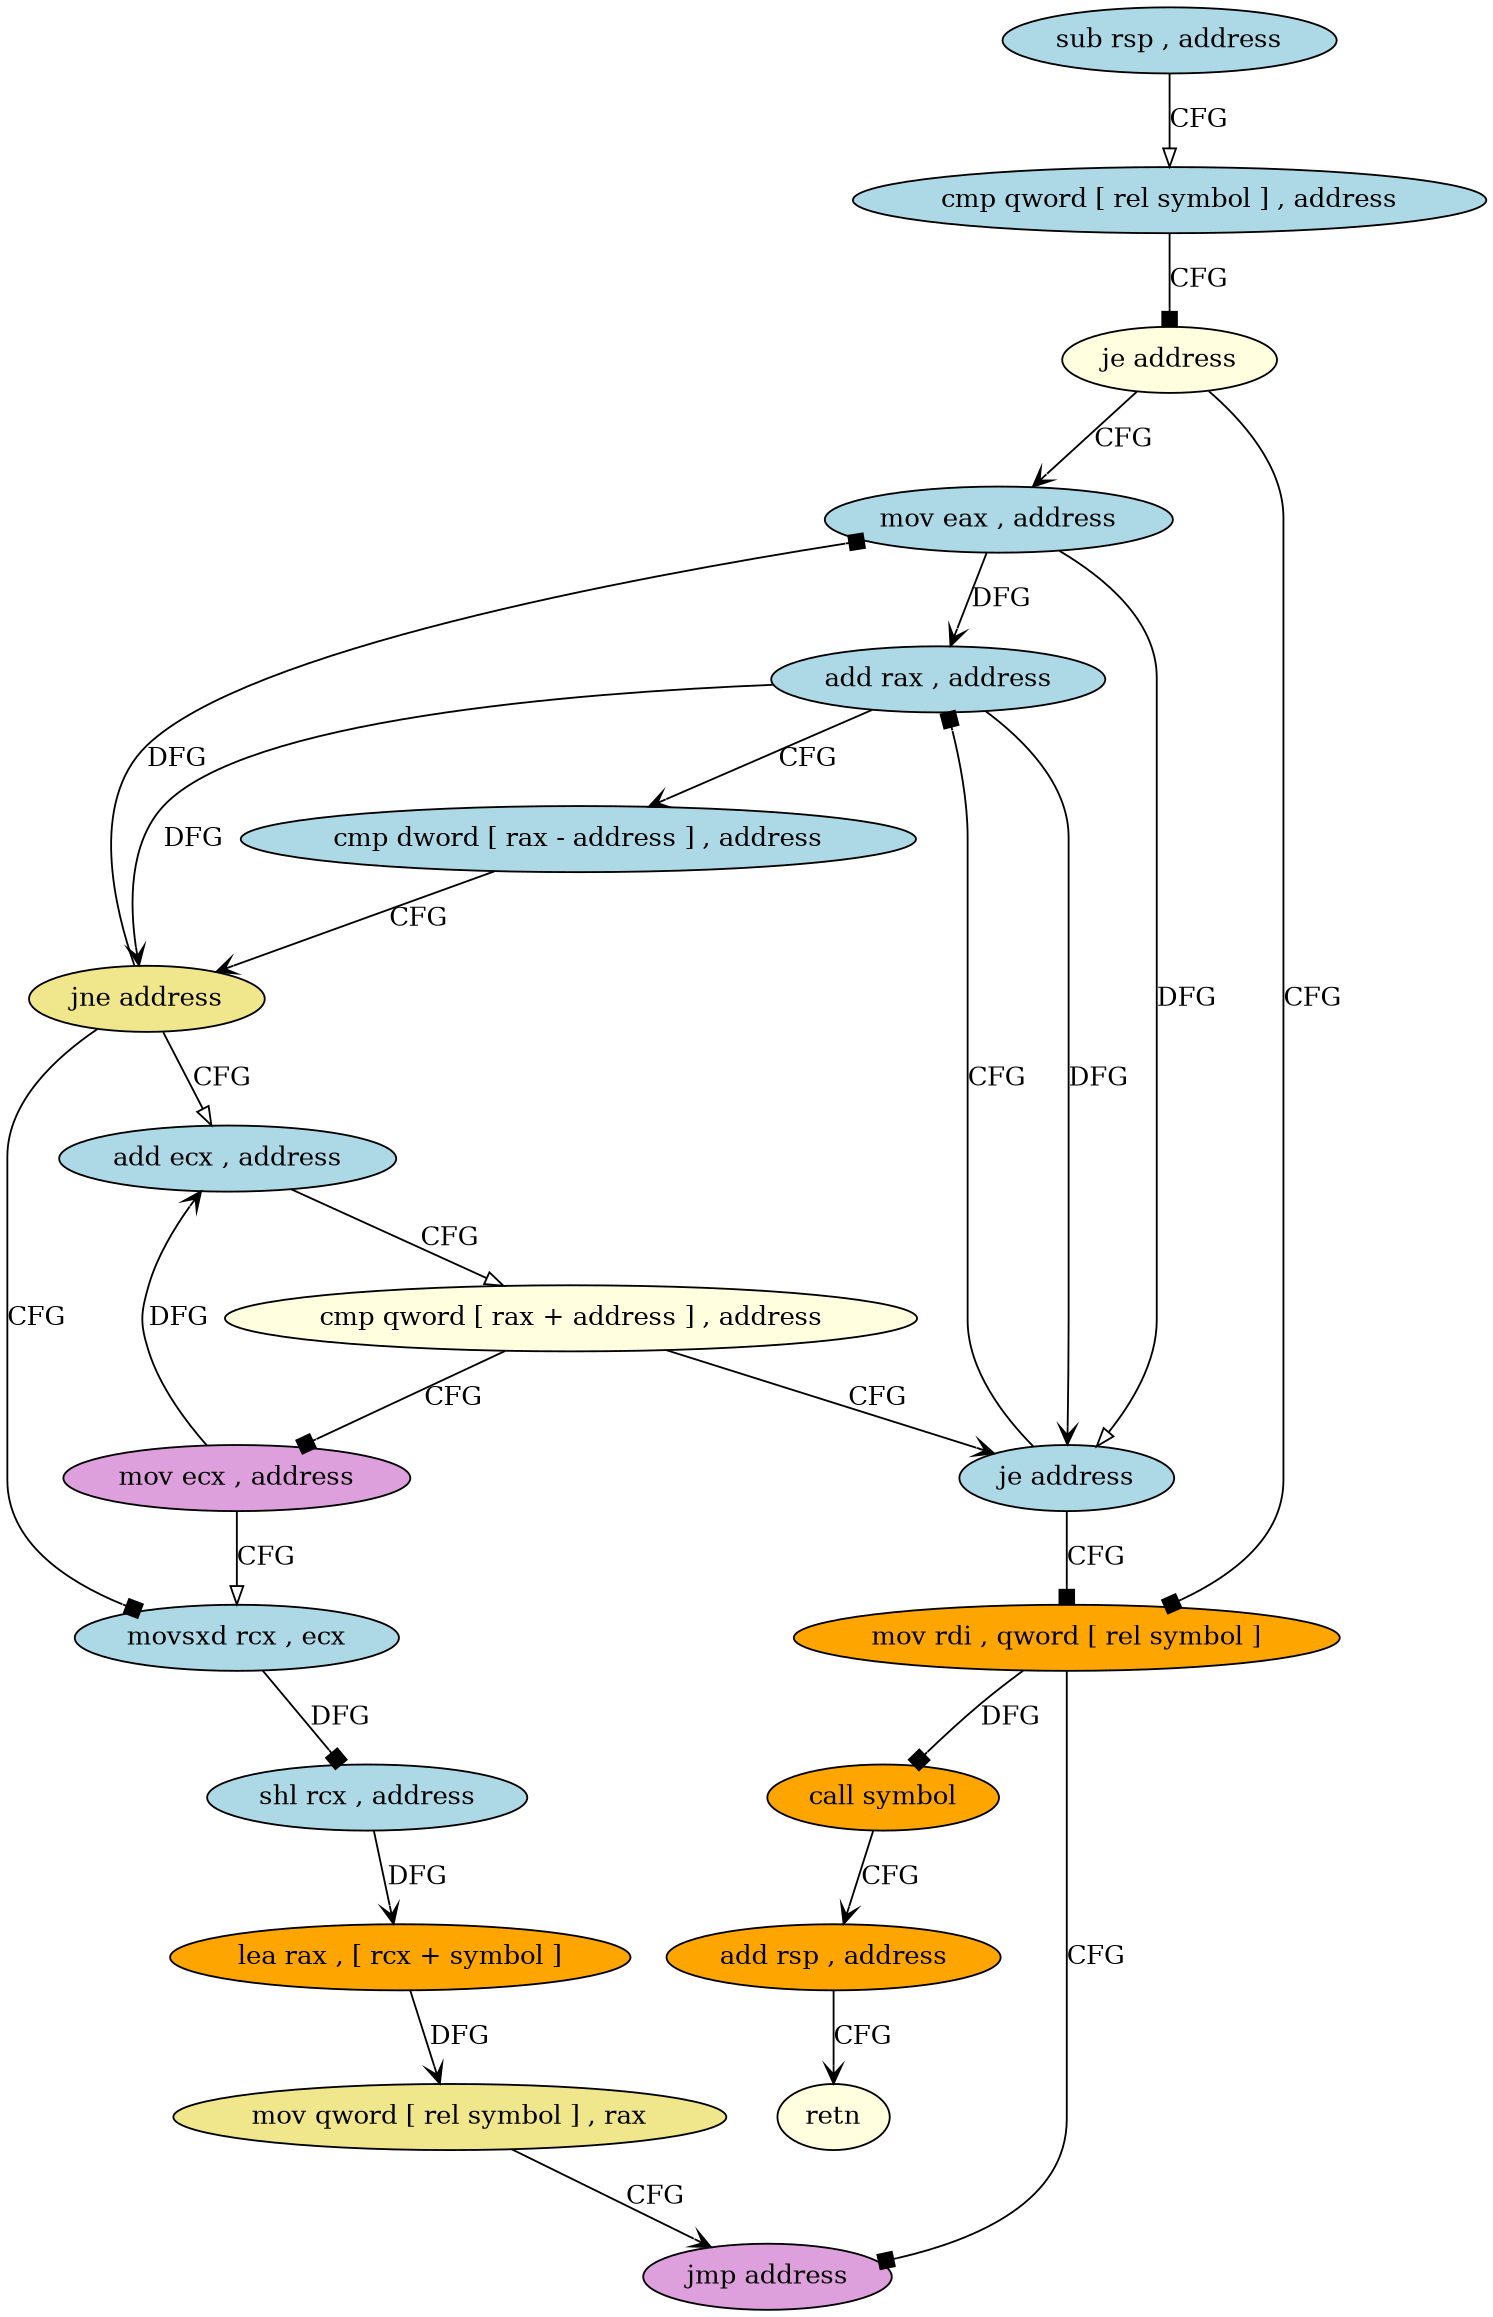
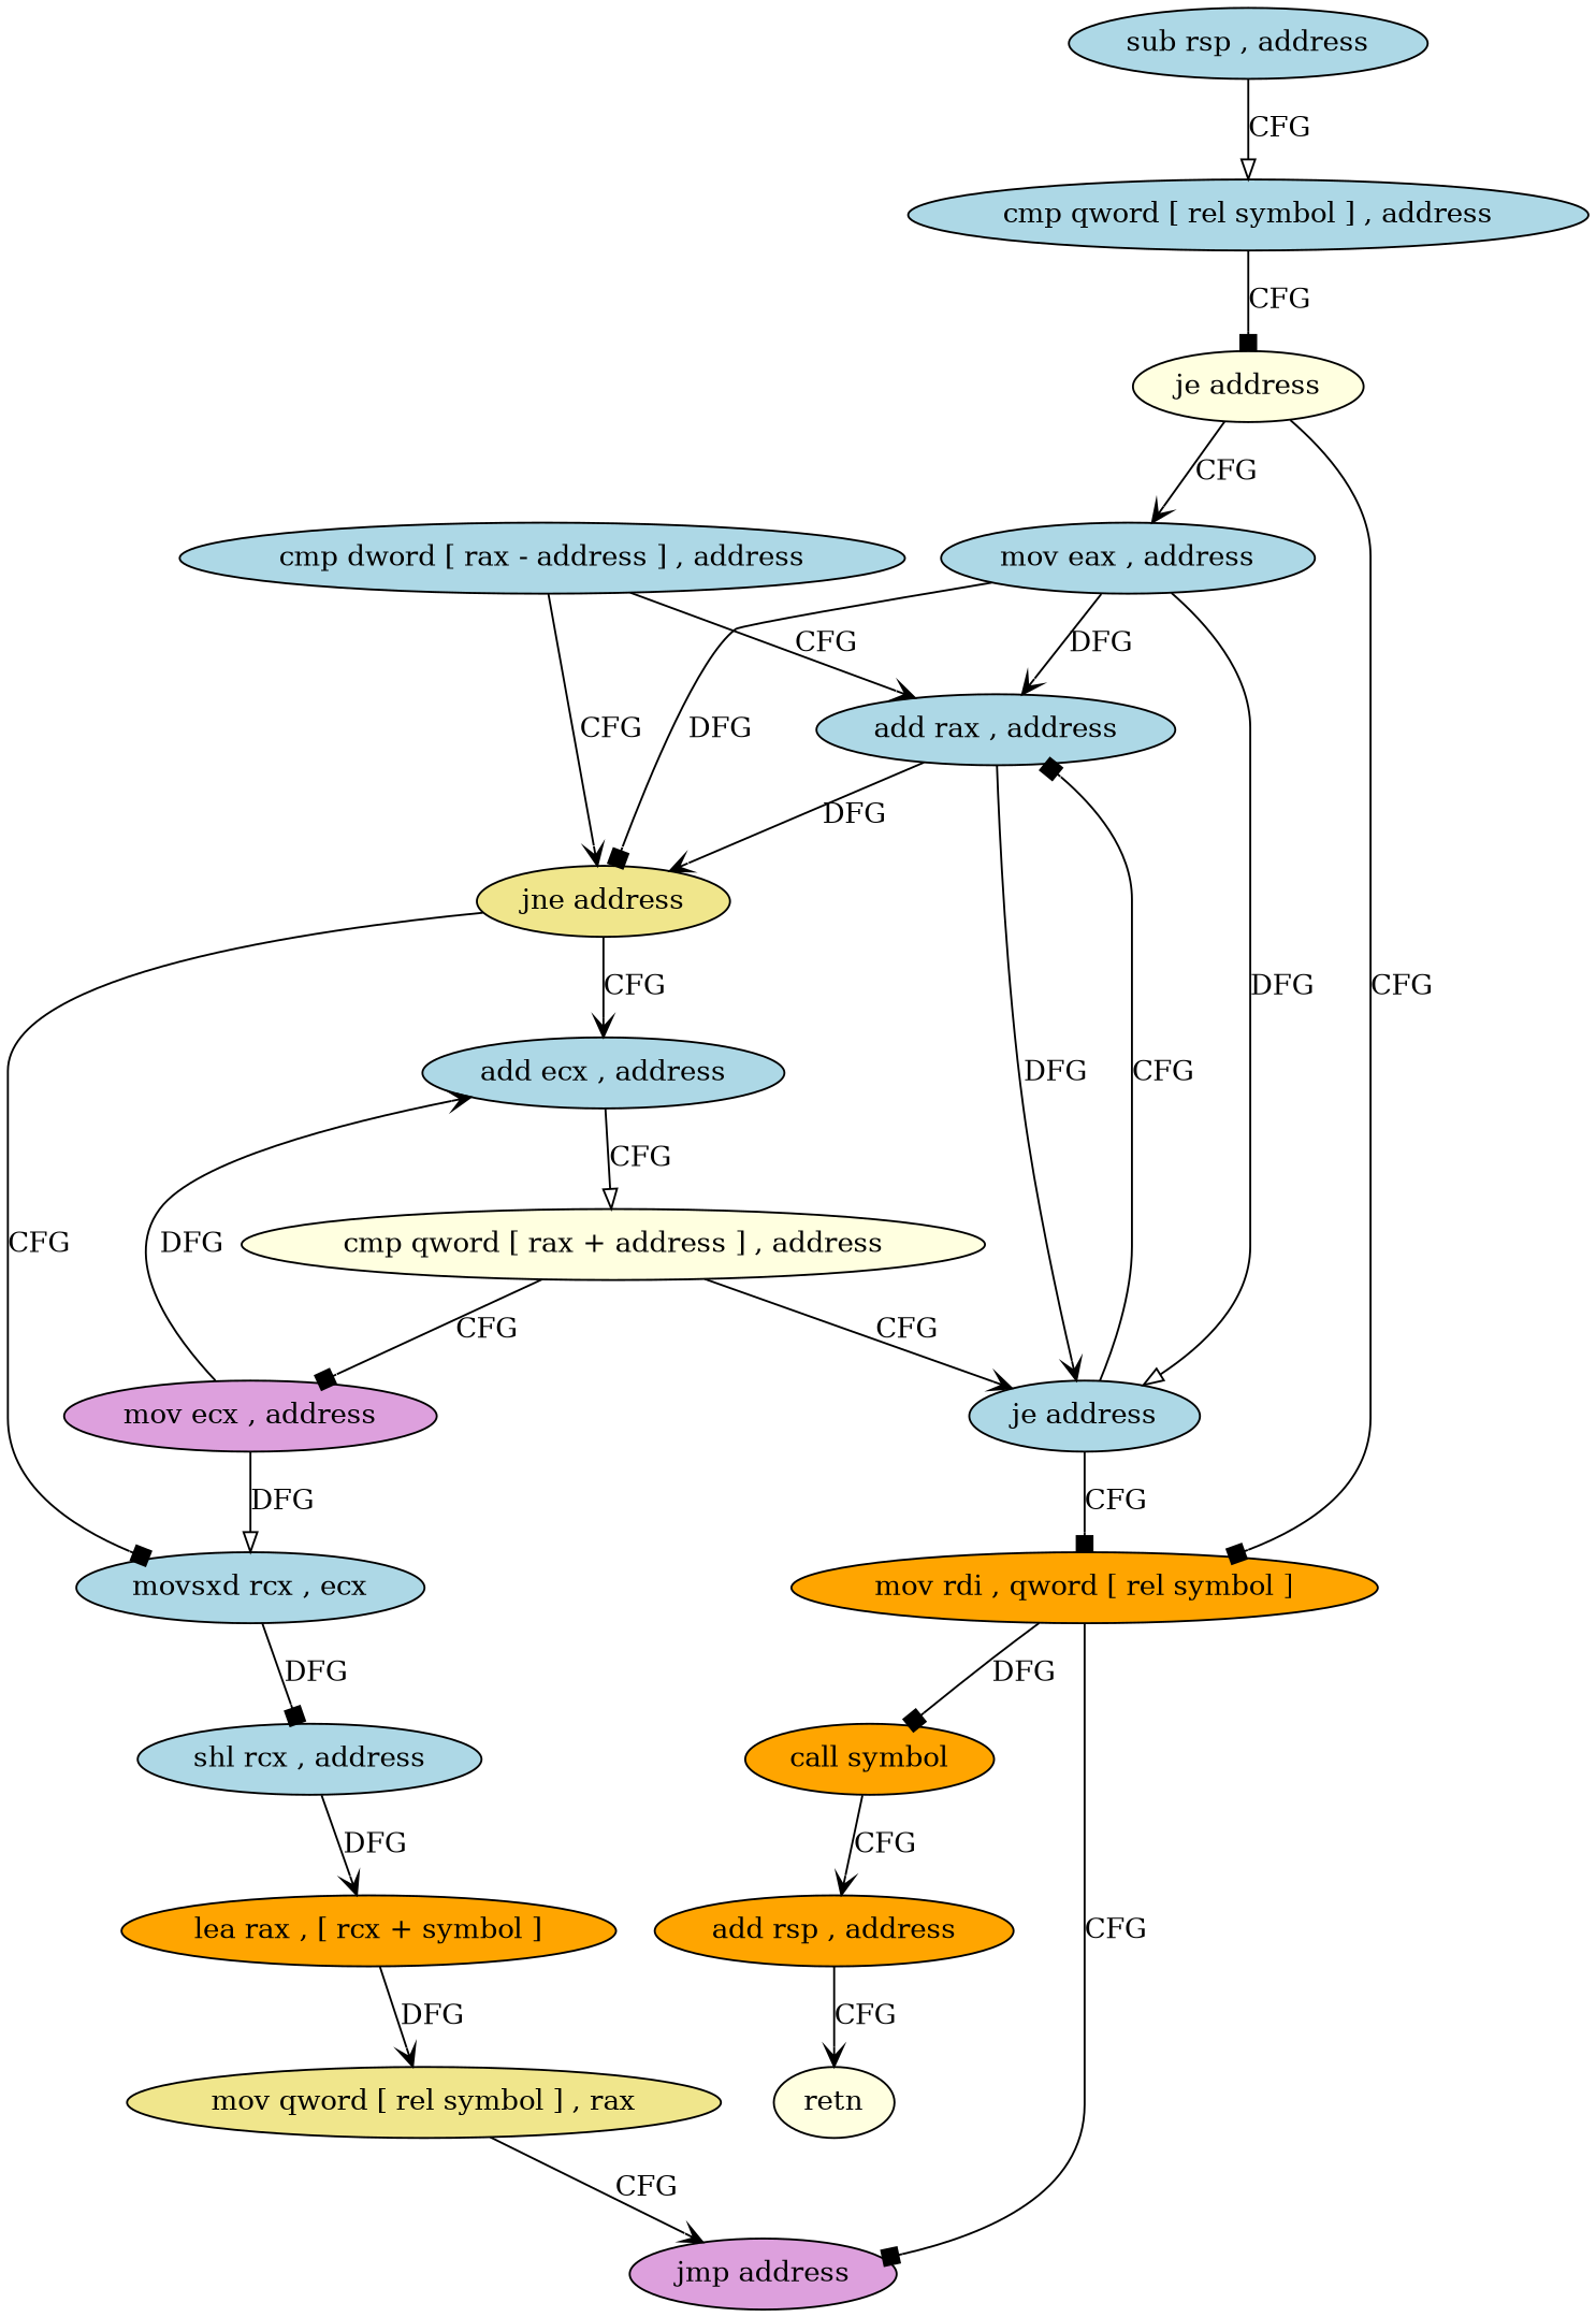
  digraph {
    node [fillcolor=lightblue style=filled]
    edge [arrowhead=vee]
    n1 [label="sub rsp , address"]
    n2 [label="cmp qword [ rel symbol ] , address"]
    n3 [fillcolor=lightyellow label="je address"]
    n4 [label="mov eax , address"]
    n5 [fillcolor=orange label="mov rdi , qword [ rel symbol ]"]
    n6 [label="add rax , address"]
    n7 [fillcolor=khaki label="jne address"]
    n8 [label="je address"]
    n9 [fillcolor=orange label="call symbol"]
    n10 [fillcolor=plum label="jmp address"]
    n11 [fillcolor=plum label="mov ecx , address"]
    n12 [label="add ecx , address"]
    n13 [label="movsxd rcx , ecx"]
    n14 [label="cmp dword [ rax - address ] , address"]
    n15 [fillcolor=orange label="add rsp , address"]
    n16 [fillcolor=lightyellow label="cmp qword [ rax + address ] , address"]
    n17 [label="shl rcx , address"]
    n18 [fillcolor=lightyellow label=retn]
    n19 [fillcolor=orange label="lea rax , [ rcx + symbol ]"]
    n20 [fillcolor=khaki label="mov qword [ rel symbol ] , rax"]
    n1 -> n2 [arrowhead=onormal label=CFG]
    n2 -> n3 [arrowhead=box label=CFG]
    n3 -> n4 [label=CFG]
    n3 -> n5 [arrowhead=box label=CFG]
    n4 -> n6 [label=DFG]
-   n7 -> n4 [arrowhead=box label=DFG]
+   n4 -> n7 [arrowhead=box label=DFG]
    n4 -> n8 [arrowhead=onormal label=DFG]
    n5 -> n9 [arrowhead=box label=DFG]
    n5 -> n10 [arrowhead=box label=CFG]
    n6 -> n7 [label=DFG]
    n6 -> n8 [label=DFG]
-   n6 -> n14 [label=CFG]
-   n7 -> n12 [arrowhead=onormal label=CFG]
+   n14 -> n6 [label=CFG]
+   n7 -> n12 [label=CFG]
    n7 -> n13 [arrowhead=box label=CFG]
    n8 -> n5 [arrowhead=box label=CFG]
    n8 -> n6 [arrowhead=box label=CFG]
    n9 -> n15 [label=CFG]
    n11 -> n12 [label=DFG]
-   n11 -> n13 [arrowhead=onormal label=CFG]
+   n11 -> n13 [arrowhead=onormal label=DFG]
    n12 -> n16 [arrowhead=onormal label=CFG]
    n13 -> n17 [arrowhead=box label=DFG]
    n14 -> n7 [label=CFG]
    n15 -> n18 [label=CFG]
    n16 -> n8 [label=CFG]
    n16 -> n11 [arrowhead=box label=CFG]
    n17 -> n19 [label=DFG]
    n19 -> n20 [label=DFG]
    n20 -> n10 [label=CFG]
  }
